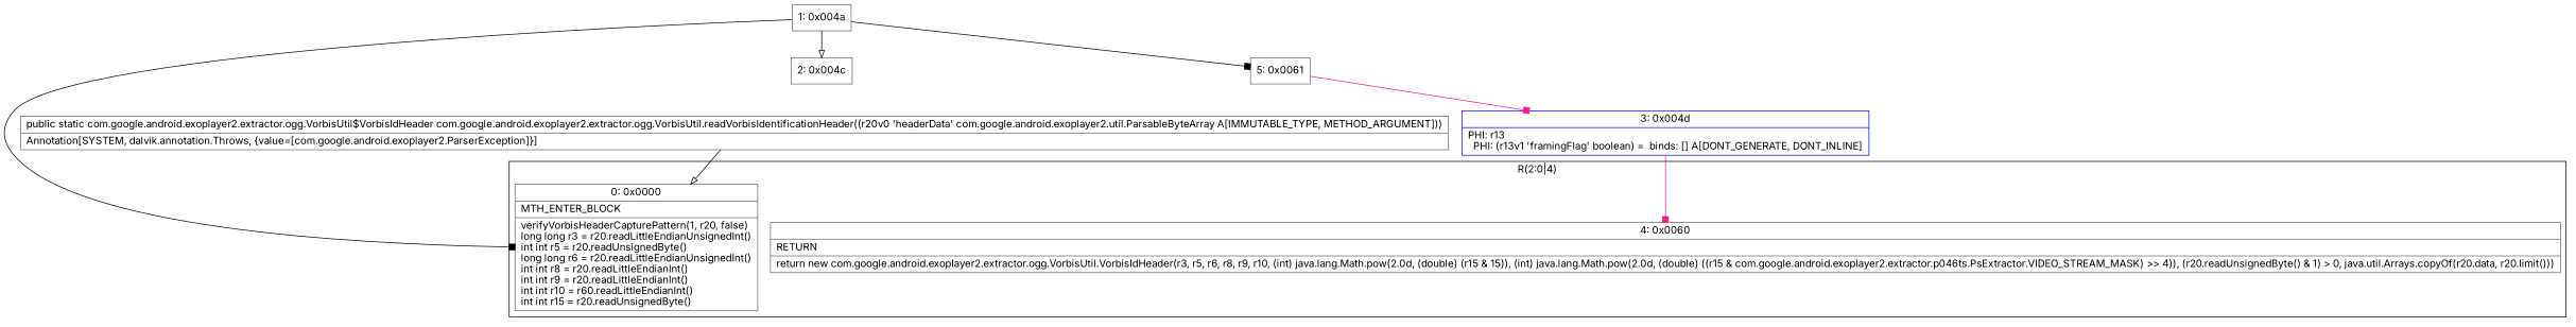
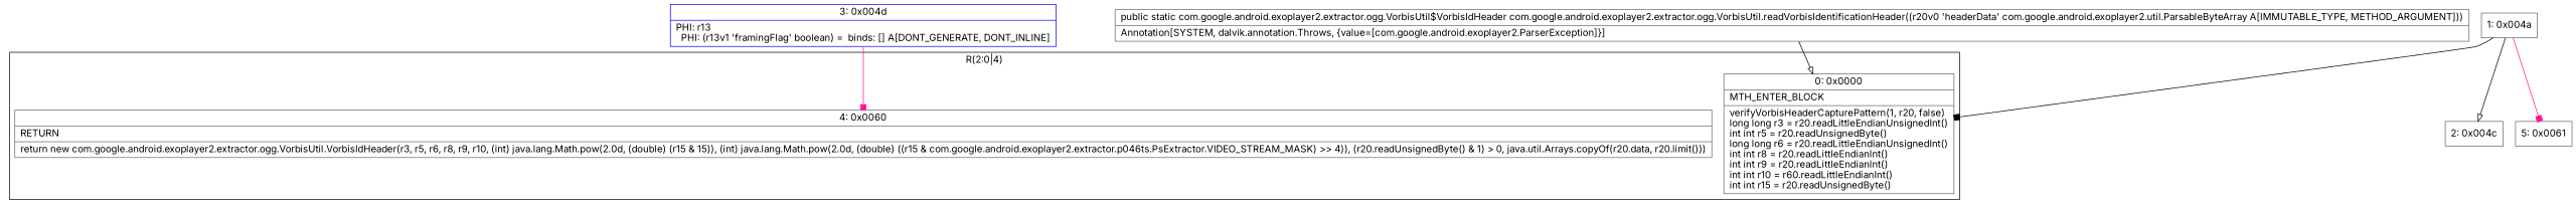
  digraph {
    fontname=Inter
    node [color=gray40 fontname=Inter shape=record]
    edge [arrowhead=box color=black fontname=Inter]
    n1 [label="{0\:\ 0x0000|MTH_ENTER_BLOCK\l|verifyVorbisHeaderCapturePattern(1, r20, false)\llong long r3 = r20.readLittleEndianUnsignedInt()\lint int r5 = r20.readUnsignedByte()\llong long r6 = r20.readLittleEndianUnsignedInt()\lint int r8 = r20.readLittleEndianInt()\lint int r9 = r20.readLittleEndianInt()\lint int r10 = r60.readLittleEndianInt()\lint int r15 = r20.readUnsignedByte()\l}"]
    n2 [label="{4\:\ 0x0060|RETURN\l|return new com.google.android.exoplayer2.extractor.ogg.VorbisUtil.VorbisIdHeader(r3, r5, r6, r8, r9, r10, (int) java.lang.Math.pow(2.0d, (double) (r15 & 15)), (int) java.lang.Math.pow(2.0d, (double) ((r15 & com.google.android.exoplayer2.extractor.p046ts.PsExtractor.VIDEO_STREAM_MASK) \>\> 4)), (r20.readUnsignedByte() & 1) \> 0, java.util.Arrays.copyOf(r20.data, r20.limit()))\l}"]
    n3 [label="{1\:\ 0x004a}"]
    n4 [label="{2\:\ 0x004c}"]
    n5 [label="{5\:\ 0x0061}"]
    n6 [color=blue label="{3\:\ 0x004d|PHI: r13 \l  PHI: (r13v1 'framingFlag' boolean) =  binds: [] A[DONT_GENERATE, DONT_INLINE]\l}"]
    n7 [label="{public static com.google.android.exoplayer2.extractor.ogg.VorbisUtil$VorbisIdHeader com.google.android.exoplayer2.extractor.ogg.VorbisUtil.readVorbisIdentificationHeader((r20v0 'headerData' com.google.android.exoplayer2.util.ParsableByteArray A[IMMUTABLE_TYPE, METHOD_ARGUMENT]))  | Annotation[SYSTEM, dalvik.annotation.Throws, \{value=[com.google.android.exoplayer2.ParserException]\}]\l}"]
    subgraph cluster_1 {
      label="R(2:0|4)"
      n1
      n2
    }
    n3 -> n1
    n3 -> n4 [arrowhead=onormal]
-   n3 -> n5
-   n5 -> n6 [color=deeppink]
+   n3 -> n5 [color=deeppink]
    n6 -> n2 [color=deeppink]
    n7 -> n1 [arrowhead=onormal]
  }
